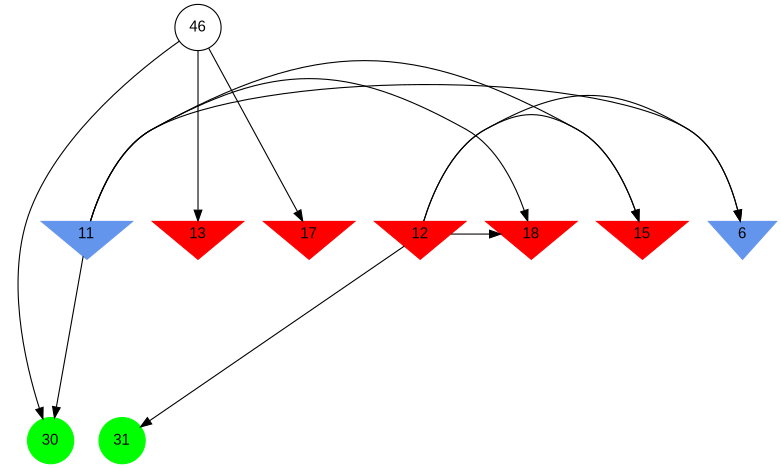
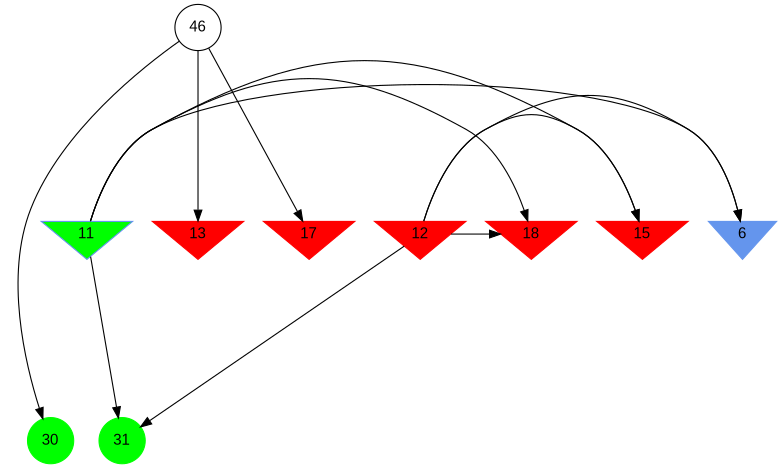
  digraph {
    fontname="Liberation Sans"
    ranksep=2.0
    node [color=red fontname="Liberation Sans" shape=invtriangle style=filled]
    edge [fontname="Liberation Sans"]
    6 [color=cornflowerblue]
-   11 [color=cornflowerblue]
+   11 [color=cornflowerblue fillcolor=green]
    12
    13
    15
    17
    18
    n8 [color=black label=46 shape=circle style=""]
    30 [color=green shape=circle]
    31 [color=green shape=circle]
    subgraph sub_1 {
      rank=same
      6
      11
      12
      13
      15
      17
      18
    }
    subgraph sub_2 {
      rank=same
      n8
    }
    subgraph sub_3 {
      rank=same
      30
      31
    }
    11 -> 6
    11 -> 15
    11 -> 18
-   11 -> 30
+   11 -> 31
    12 -> 6
    12 -> 15
    12 -> 18
    12 -> 31
    n8 -> 13
    n8 -> 17
    n8 -> 30
  }
